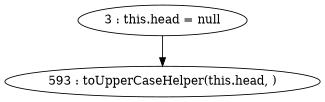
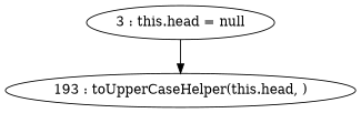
  digraph {
    "3 : this.head = null"
-   "193 : toUpperCaseHelper(this.head, )" [label="593 : toUpperCaseHelper(this.head, )"]
+   "193 : toUpperCaseHelper(this.head, )"
    "3 : this.head = null" -> "193 : toUpperCaseHelper(this.head, )"
  }
